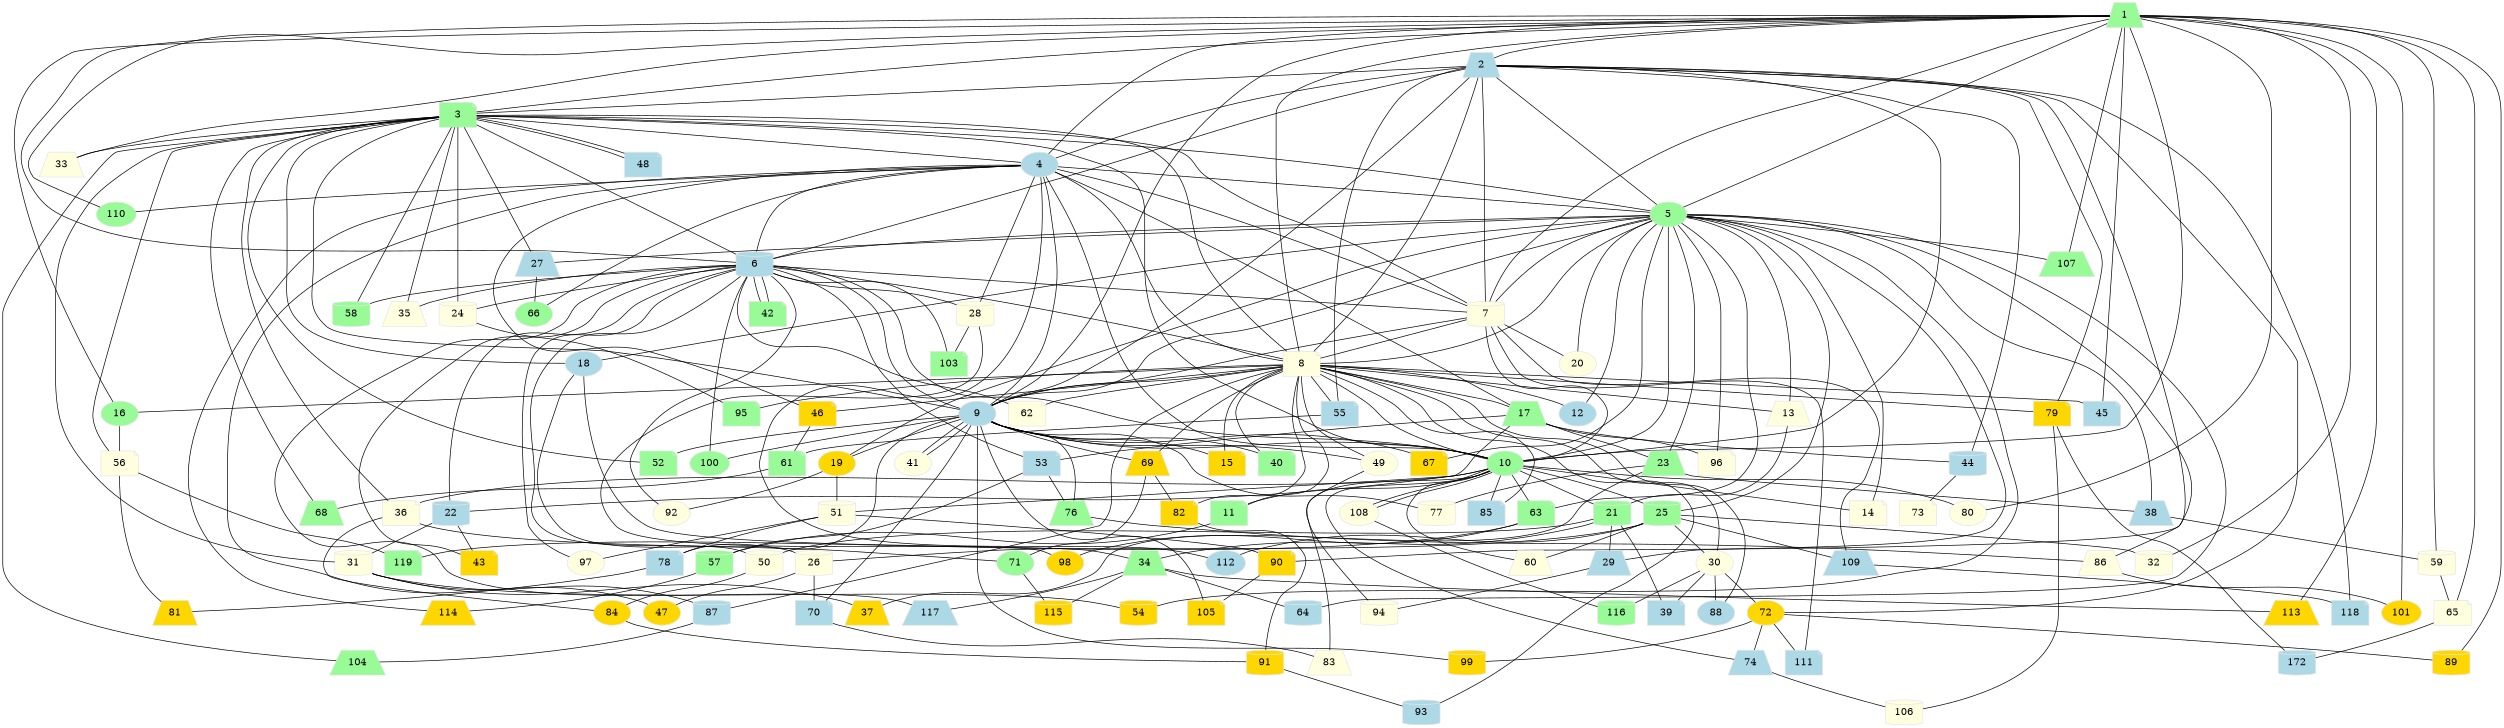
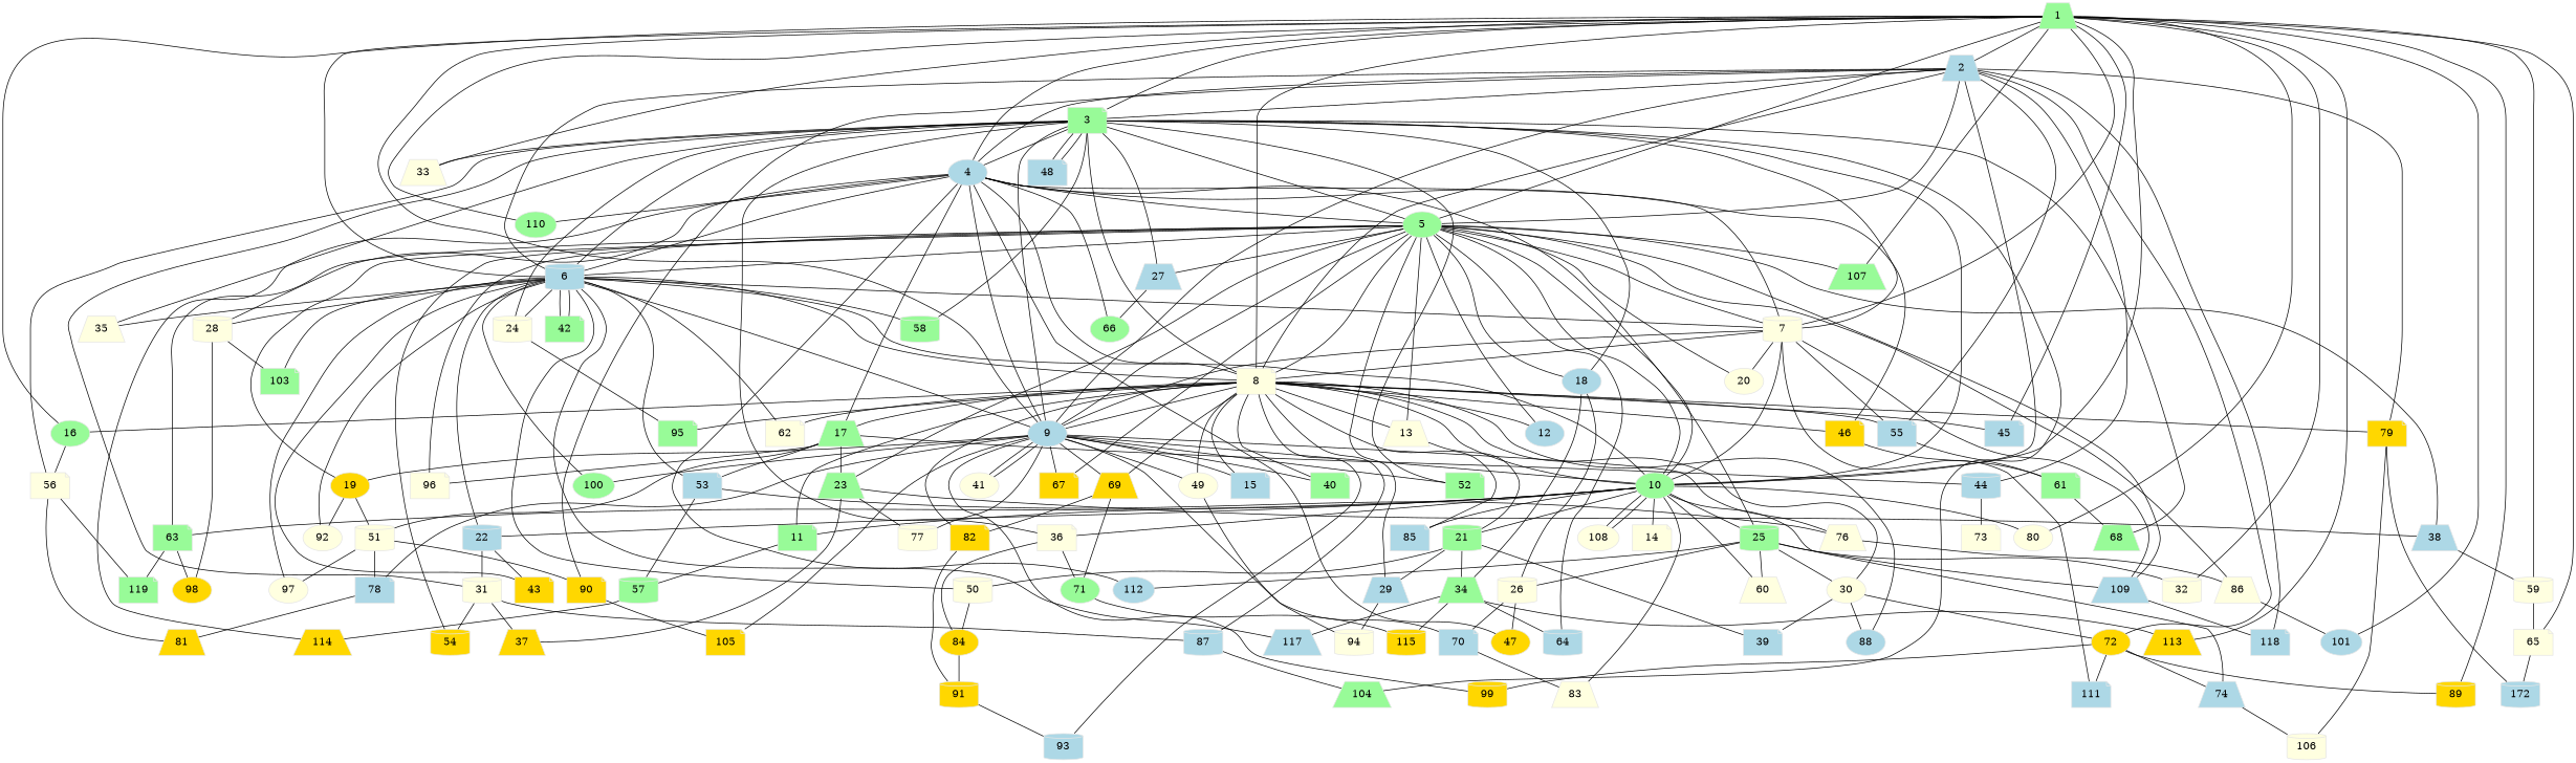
  graph {
    node [color=gray90 fillcolor=lightyellow shape=note style=filled]
    1 [fillcolor=palegreen shape=trapezium]
    2 [fillcolor=lightblue shape=trapezium]
    3 [fillcolor=palegreen]
    4 [fillcolor=lightblue shape=ellipse]
    5 [fillcolor=palegreen shape=ellipse]
    6 [fillcolor=lightblue shape=cylinder]
    7 [shape=cylinder]
    8
    9 [fillcolor=lightblue shape=ellipse]
    10 [fillcolor=palegreen shape=ellipse]
    16 [fillcolor=palegreen shape=ellipse]
    32 [shape=cylinder]
    33 [shape=trapezium]
    45 [fillcolor=lightblue]
    59 [shape=cylinder]
    65
    80 [shape=ellipse]
    89 [fillcolor=gold shape=cylinder]
-   101 [fillcolor=gold shape=ellipse]
+   101 [fillcolor=lightblue shape=ellipse]
    107 [fillcolor=palegreen shape=trapezium]
    110 [fillcolor=palegreen shape=ellipse]
    113 [fillcolor=gold shape=trapezium]
    44 [fillcolor=lightblue shape=cylinder]
    55 [fillcolor=lightblue]
    72 [fillcolor=gold shape=ellipse]
    79 [fillcolor=gold]
    90 [fillcolor=gold]
    118 [fillcolor=lightblue]
    18 [fillcolor=lightblue shape=ellipse]
    24 [shape=cylinder]
    27 [fillcolor=lightblue shape=trapezium]
    31 [shape=cylinder]
    35 [shape=trapezium]
    36
    48 [fillcolor=lightblue]
    52 [fillcolor=palegreen]
    56
    58 [fillcolor=palegreen shape=cylinder]
    68 [fillcolor=palegreen shape=trapezium]
    104 [fillcolor=palegreen shape=trapezium]
    17 [fillcolor=palegreen shape=trapezium]
    28 [shape=cylinder]
    46 [fillcolor=gold]
    47 [fillcolor=gold shape=ellipse]
    66 [fillcolor=palegreen shape=ellipse]
    112 [fillcolor=lightblue shape=ellipse]
    114 [fillcolor=gold shape=trapezium]
    12 [fillcolor=lightblue shape=ellipse]
    13 [shape=trapezium]
    14
    19 [fillcolor=gold shape=ellipse]
    20 [shape=ellipse]
    23 [fillcolor=palegreen shape=trapezium]
    25 [fillcolor=palegreen shape=cylinder]
    29 [fillcolor=lightblue shape=trapezium]
    38 [fillcolor=lightblue shape=trapezium]
    54 [fillcolor=gold shape=cylinder]
    63 [fillcolor=palegreen]
    64 [fillcolor=lightblue shape=cylinder]
    67 [fillcolor=gold]
    86 [shape=trapezium]
    96
    22 [fillcolor=lightblue shape=cylinder]
    42 [fillcolor=palegreen]
    43 [fillcolor=gold]
    50 [shape=cylinder]
    53 [fillcolor=lightblue]
    62
    92 [shape=ellipse]
    97 [shape=ellipse]
    100 [fillcolor=palegreen shape=ellipse]
    103 [fillcolor=palegreen]
    117 [fillcolor=lightblue shape=trapezium]
    109 [fillcolor=lightblue shape=trapezium]
    111 [fillcolor=lightblue]
    11 [fillcolor=palegreen]
-   15 [fillcolor=gold]
+   15 [fillcolor=lightblue]
    30 [shape=ellipse]
    40 [fillcolor=palegreen]
    49 [shape=ellipse]
    69 [fillcolor=gold shape=trapezium]
    82 [fillcolor=gold]
    85 [fillcolor=lightblue]
    87 [fillcolor=lightblue shape=cylinder]
    88 [fillcolor=lightblue shape=ellipse]
    93 [fillcolor=lightblue shape=cylinder]
    95 [fillcolor=palegreen]
    41 [shape=ellipse]
    70 [fillcolor=lightblue]
-   76 [fillcolor=palegreen shape=trapezium]
+   76 [shape=trapezium]
    77 [shape=cylinder]
    78 [fillcolor=lightblue]
    99 [fillcolor=gold shape=cylinder]
    105 [fillcolor=gold]
    21 [fillcolor=palegreen shape=cylinder]
    60 [shape=trapezium]
    74 [fillcolor=lightblue shape=trapezium]
    83 [shape=trapezium]
    108 [shape=ellipse]
    n100 [fillcolor=lightblue label=172 shape=cylinder]
    73
    61 [fillcolor=palegreen]
    106 [shape=cylinder]
    26 [shape=cylinder]
    34 [fillcolor=palegreen shape=trapezium]
    37 [fillcolor=gold shape=trapezium]
    71 [fillcolor=palegreen shape=ellipse]
    84 [fillcolor=gold shape=ellipse]
    81 [fillcolor=gold shape=trapezium]
    119 [fillcolor=palegreen]
    51 [shape=cylinder]
    98 [fillcolor=gold shape=ellipse]
    94 [shape=cylinder]
    57 [fillcolor=palegreen shape=cylinder]
    39 [fillcolor=lightblue]
-   116 [fillcolor=palegreen shape=cylinder]
    91 [fillcolor=gold shape=cylinder]
    115 [fillcolor=gold shape=cylinder]
    1 -- 2
    1 -- 3
    1 -- 4
    1 -- 5
    1 -- 6
    1 -- 7
    1 -- 8
    1 -- 9
    1 -- 10
    1 -- 16
    1 -- 32
    1 -- 33
    1 -- 45
    1 -- 59
    1 -- 65
    1 -- 80
    1 -- 89
    1 -- 101
    1 -- 107
    1 -- 110
    1 -- 113
    2 -- 3
    2 -- 4
    2 -- 5
    2 -- 6
-   2 -- 7
+   55 -- 7
    2 -- 8
    2 -- 9
    2 -- 10
    2 -- 44
    2 -- 55
    2 -- 72
    2 -- 79
    2 -- 90
    2 -- 118
    3 -- 4
    3 -- 5
    3 -- 6
    3 -- 7
    3 -- 8
    3 -- 9
    3 -- 10
    3 -- 33
    3 -- 18
    3 -- 24
    3 -- 27
    3 -- 31
    3 -- 35
    3 -- 36
    3 -- 48
    3 -- 48
    3 -- 52
    3 -- 56
    3 -- 58
    3 -- 68
    3 -- 104
    4 -- 5
    4 -- 6
    4 -- 7
    4 -- 8
    4 -- 9
    4 -- 10
    4 -- 110
    4 -- 17
    4 -- 28
    4 -- 46
    4 -- 47
    4 -- 66
    4 -- 112
    4 -- 114
    5 -- 6
    5 -- 7
    5 -- 8
    5 -- 9
    5 -- 10
    5 -- 107
    5 -- 18
    5 -- 27
    5 -- 12
    5 -- 13
-   5 -- 14
+   5 -- 109
    5 -- 19
    5 -- 20
    5 -- 23
    5 -- 25
    5 -- 29
    5 -- 38
    5 -- 54
    5 -- 63
    5 -- 64
    5 -- 67
    5 -- 86
    5 -- 96
    6 -- 7
    6 -- 8
    6 -- 9
    6 -- 10
    6 -- 24
    6 -- 35
    6 -- 58
    6 -- 28
    6 -- 22
    6 -- 42
    6 -- 42
    6 -- 43
    6 -- 50
    6 -- 53
    6 -- 62
    6 -- 92
    6 -- 97
    6 -- 100
    6 -- 103
    6 -- 117
    7 -- 8
    7 -- 9
    7 -- 10
    7 -- 20
    7 -- 109
    7 -- 111
    8 -- 9
    8 -- 10
    8 -- 16
    8 -- 45
    8 -- 55
    8 -- 79
    8 -- 17
    8 -- 46
    8 -- 12
    8 -- 13
    8 -- 62
    8 -- 11
    8 -- 15
    8 -- 30
    8 -- 40
    8 -- 49
    8 -- 69
    8 -- 82
    8 -- 85
    8 -- 87
    8 -- 88
    8 -- 93
    8 -- 95
    9 -- 10
    9 -- 52
    9 -- 19
    9 -- 67
    9 -- 100
    9 -- 15
    9 -- 40
    9 -- 49
    9 -- 69
    9 -- 41
    9 -- 41
    9 -- 70
    9 -- 76
    9 -- 77
    9 -- 78
    9 -- 99
    9 -- 105
    10 -- 80
    10 -- 36
    10 -- 14
    10 -- 25
    10 -- 63
    10 -- 22
    10 -- 11
    10 -- 85
    10 -- 21
    10 -- 60
    10 -- 74
    10 -- 83
    10 -- 108
    10 -- 108
    16 -- 56
    59 -- 65
    65 -- n100
    44 -- 73
    55 -- 61
    72 -- 89
    72 -- 111
    72 -- 99
    72 -- 74
    79 -- n100
    79 -- 106
    90 -- 105
    18 -- 26
    18 -- 34
    24 -- 95
    27 -- 66
    31 -- 54
    31 -- 87
    31 -- 37
    36 -- 71
    36 -- 84
    56 -- 81
    56 -- 119
    17 -- 44
    17 -- 23
    17 -- 96
    17 -- 53
    17 -- 51
    28 -- 103
    28 -- 98
    46 -- 61
    13 -- 21
    19 -- 92
    19 -- 51
    23 -- 38
    23 -- 77
    23 -- 37
    25 -- 32
    25 -- 112
    25 -- 109
    25 -- 30
    25 -- 60
    25 -- 26
    29 -- 94
    38 -- 59
    63 -- 119
    63 -- 98
    86 -- 101
    22 -- 31
    22 -- 43
    50 -- 84
    53 -- 76
    53 -- 57
    109 -- 118
    11 -- 57
    30 -- 72
    30 -- 88
    30 -- 39
-   30 -- 116
    49 -- 94
    69 -- 82
    69 -- 71
    82 -- 91
    87 -- 104
    70 -- 83
    76 -- 86
    78 -- 81
    21 -- 29
    21 -- 50
    21 -- 34
    21 -- 39
    74 -- 106
-   108 -- 116
    61 -- 68
    26 -- 47
    26 -- 70
    34 -- 113
    34 -- 64
    34 -- 117
    34 -- 115
    71 -- 115
    84 -- 91
    51 -- 90
    51 -- 97
    51 -- 78
    57 -- 114
    91 -- 93
  }
